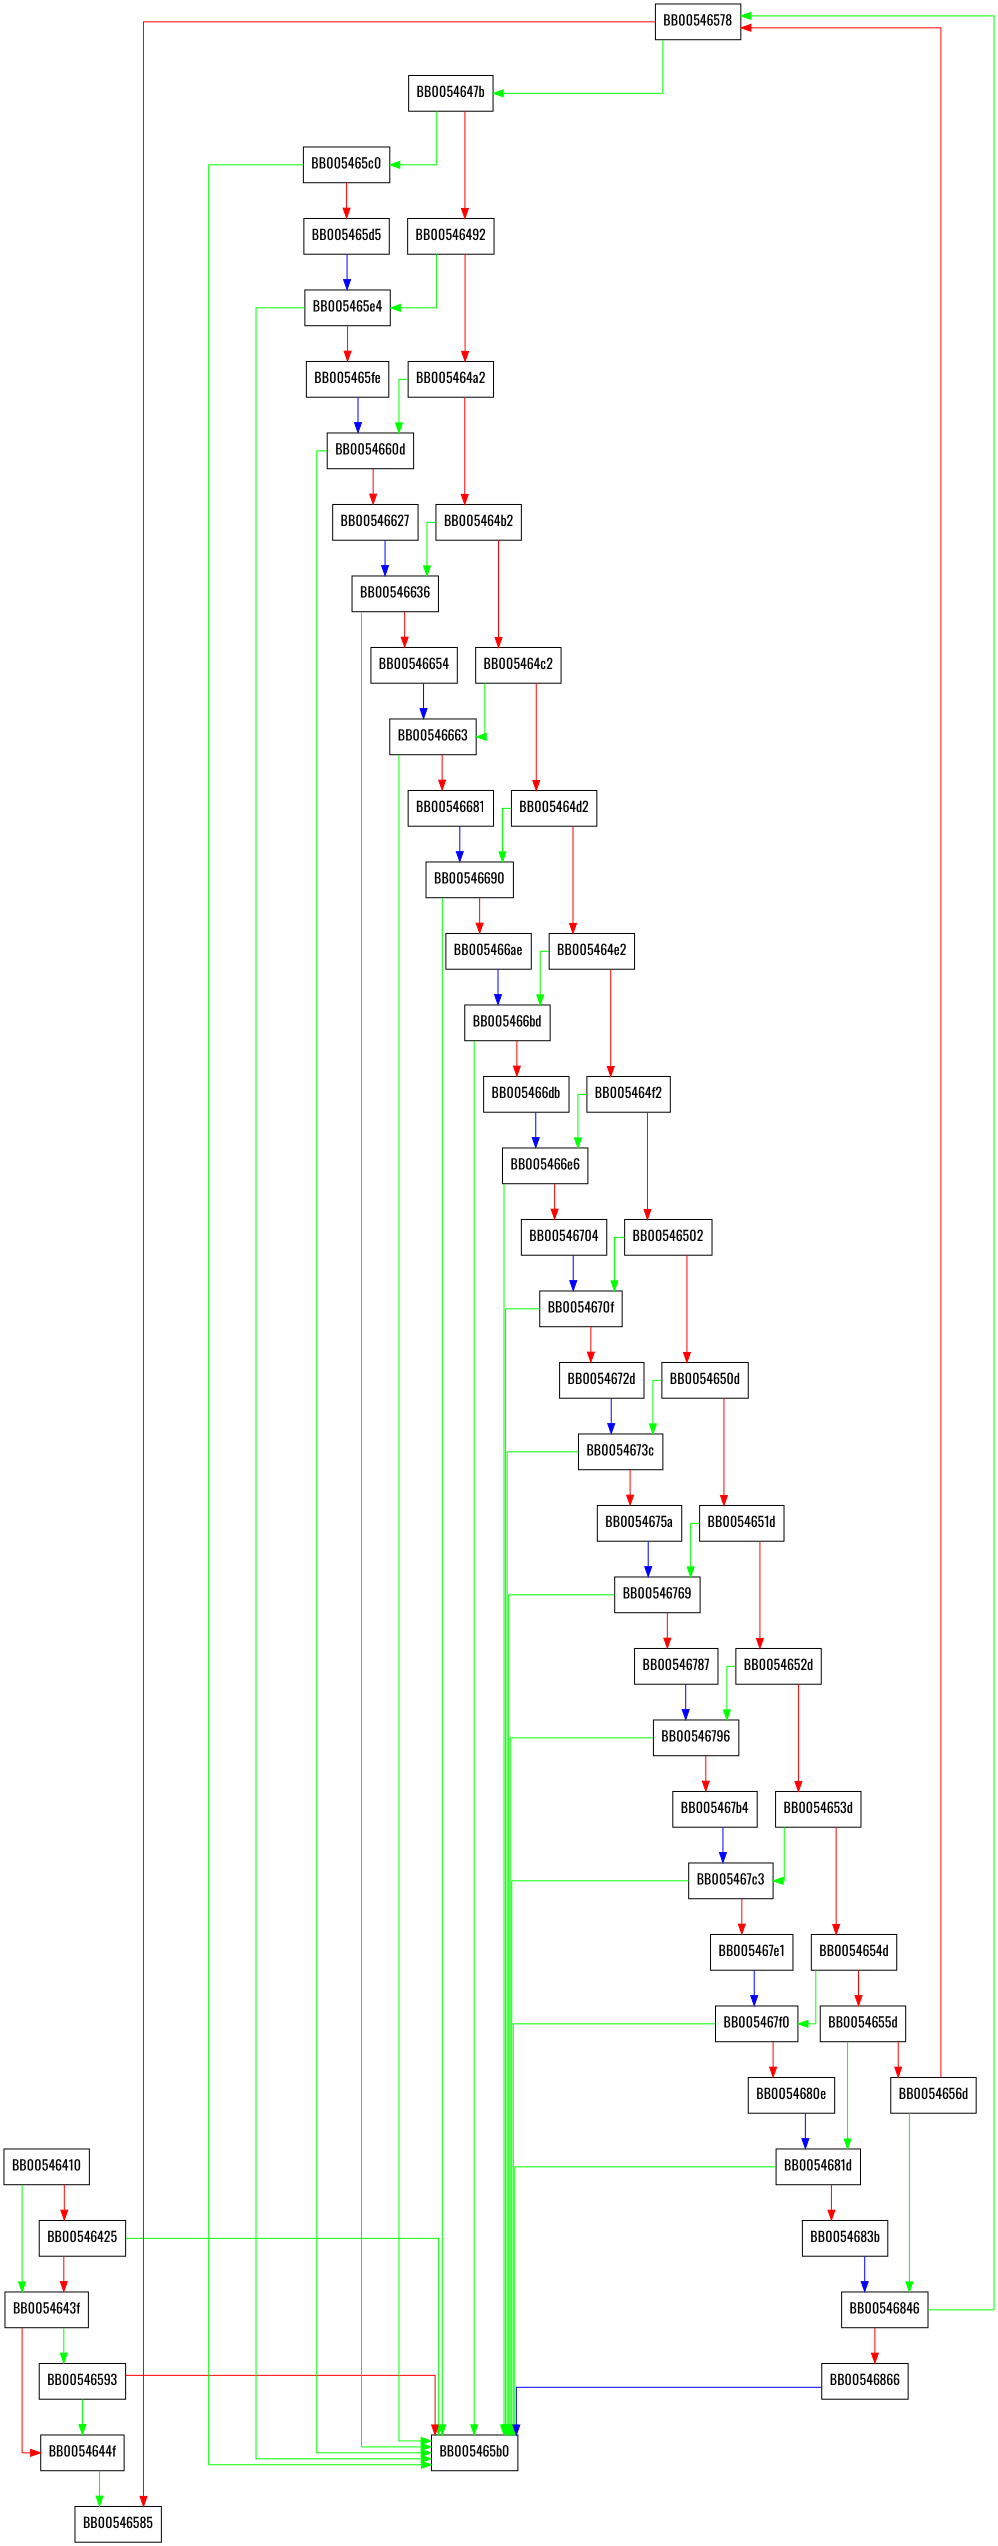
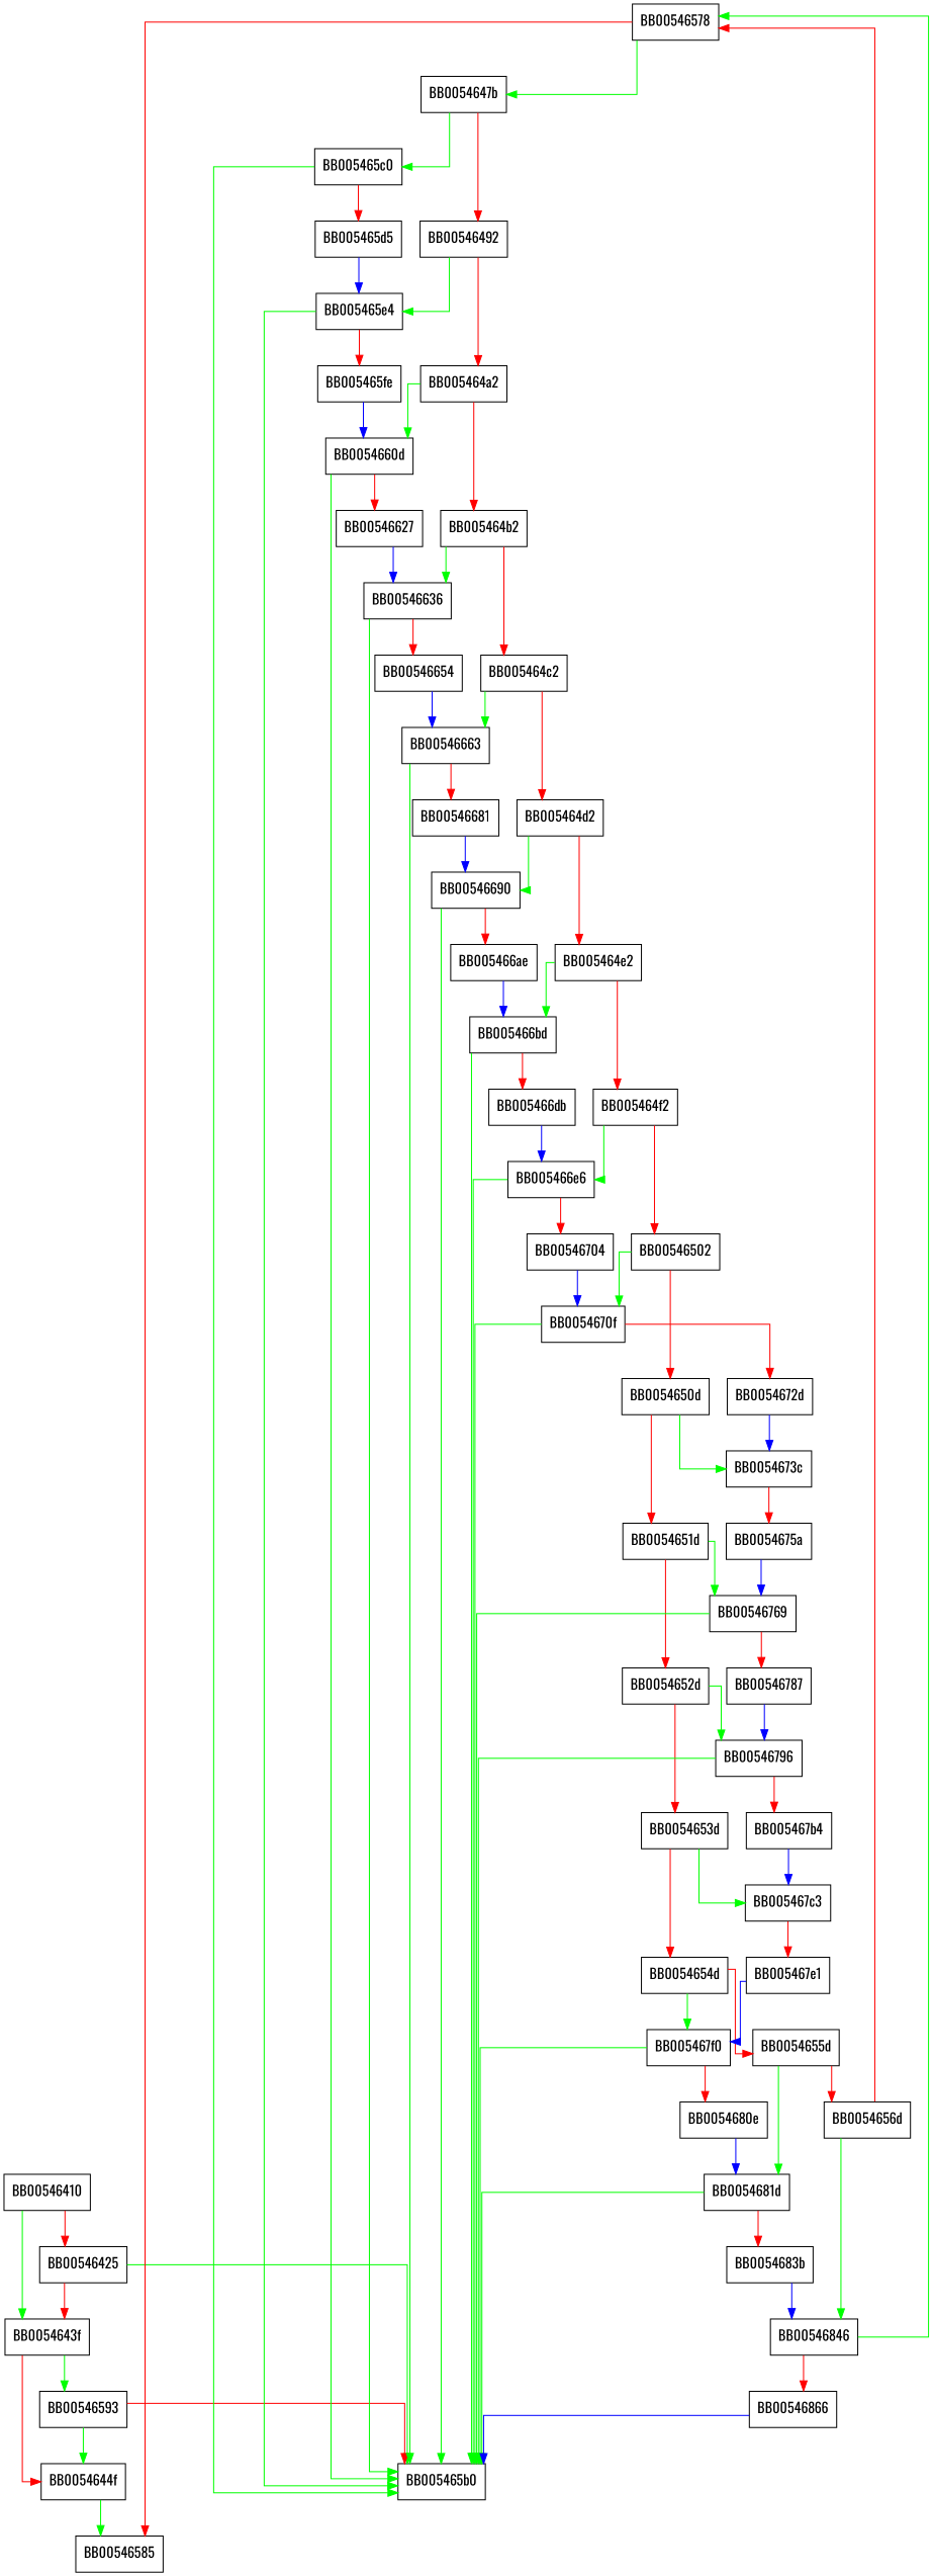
  digraph {
    fontname=Oswald
    splines=ortho
    node [fontname=Oswald shape=box]
    edge [color=green fontname=Oswald]
    BB00546410
    BB0054643f
    BB00546425
    BB00546593
    BB0054644f
    BB005465b0
    BB00546585
    BB0054647b
    BB005465c0
    BB00546492
    BB005465d5
    BB005465e4
    BB005464a2
    BB005465fe
    BB0054660d
    BB005464b2
    BB00546627
    BB00546636
    BB005464c2
    BB00546654
    BB00546663
    BB005464d2
    BB00546681
    BB00546690
    BB005464e2
    BB005466ae
    BB005466bd
    BB005464f2
    BB005466db
    BB005466e6
    BB00546502
    BB00546704
    BB0054670f
    BB0054650d
    BB0054672d
    BB0054673c
    BB0054651d
    BB0054675a
    BB00546769
    BB0054652d
    BB00546787
    BB00546796
    BB0054653d
    BB005467b4
    BB005467c3
    BB0054654d
    BB005467e1
    BB005467f0
    BB0054655d
    BB0054680e
    BB0054681d
    BB0054656d
    BB0054683b
    BB00546846
    BB00546578
    BB00546866
    BB00546410 -> BB0054643f
    BB00546410 -> BB00546425 [color=red]
    BB0054643f -> BB00546593
    BB0054643f -> BB0054644f [color=red]
    BB00546425 -> BB0054643f [color=red]
    BB00546425 -> BB005465b0
    BB00546593 -> BB0054644f
    BB00546593 -> BB005465b0 [color=red]
    BB0054644f -> BB00546585
    BB0054647b -> BB005465c0
    BB0054647b -> BB00546492 [color=red]
    BB005465c0 -> BB005465b0
    BB005465c0 -> BB005465d5 [color=red]
    BB00546492 -> BB005465e4
    BB00546492 -> BB005464a2 [color=red]
    BB005465d5 -> BB005465e4 [color=blue]
    BB005465e4 -> BB005465b0
    BB005465e4 -> BB005465fe [color=red]
    BB005464a2 -> BB0054660d
    BB005464a2 -> BB005464b2 [color=red]
    BB005465fe -> BB0054660d [color=blue]
    BB0054660d -> BB005465b0
    BB0054660d -> BB00546627 [color=red]
    BB005464b2 -> BB00546636
    BB005464b2 -> BB005464c2 [color=red]
    BB00546627 -> BB00546636 [color=blue]
    BB00546636 -> BB005465b0
    BB00546636 -> BB00546654 [color=red]
    BB005464c2 -> BB00546663
    BB005464c2 -> BB005464d2 [color=red]
    BB00546654 -> BB00546663 [color=blue]
    BB00546663 -> BB005465b0
    BB00546663 -> BB00546681 [color=red]
    BB005464d2 -> BB00546690
    BB005464d2 -> BB005464e2 [color=red]
    BB00546681 -> BB00546690 [color=blue]
    BB00546690 -> BB005465b0
    BB00546690 -> BB005466ae [color=red]
    BB005464e2 -> BB005466bd
    BB005464e2 -> BB005464f2 [color=red]
    BB005466ae -> BB005466bd [color=blue]
    BB005466bd -> BB005465b0
    BB005466bd -> BB005466db [color=red]
    BB005464f2 -> BB005466e6
    BB005464f2 -> BB00546502 [color=red]
    BB005466db -> BB005466e6 [color=blue]
    BB005466e6 -> BB005465b0
    BB005466e6 -> BB00546704 [color=red]
    BB00546502 -> BB0054670f
    BB00546502 -> BB0054650d [color=red]
    BB00546704 -> BB0054670f [color=blue]
    BB0054670f -> BB005465b0
    BB0054670f -> BB0054672d [color=red]
    BB0054650d -> BB0054673c
    BB0054650d -> BB0054651d [color=red]
    BB0054672d -> BB0054673c [color=blue]
-   BB0054673c -> BB005465b0
    BB0054673c -> BB0054675a [color=red]
    BB0054651d -> BB00546769
    BB0054651d -> BB0054652d [color=red]
    BB0054675a -> BB00546769 [color=blue]
    BB00546769 -> BB005465b0
    BB00546769 -> BB00546787 [color=red]
    BB0054652d -> BB00546796
    BB0054652d -> BB0054653d [color=red]
    BB00546787 -> BB00546796 [color=blue]
    BB00546796 -> BB005465b0
    BB00546796 -> BB005467b4 [color=red]
    BB0054653d -> BB005467c3
    BB0054653d -> BB0054654d [color=red]
    BB005467b4 -> BB005467c3 [color=blue]
-   BB005467c3 -> BB005465b0
    BB005467c3 -> BB005467e1 [color=red]
    BB0054654d -> BB005467f0
    BB0054654d -> BB0054655d [color=red]
    BB005467e1 -> BB005467f0 [color=blue]
    BB005467f0 -> BB005465b0
    BB005467f0 -> BB0054680e [color=red]
    BB0054655d -> BB0054681d
    BB0054655d -> BB0054656d [color=red]
    BB0054680e -> BB0054681d [color=blue]
    BB0054681d -> BB005465b0
    BB0054681d -> BB0054683b [color=red]
    BB0054656d -> BB00546846
    BB0054656d -> BB00546578 [color=red]
    BB0054683b -> BB00546846 [color=blue]
    BB00546846 -> BB00546578
    BB00546846 -> BB00546866 [color=red]
    BB00546578 -> BB00546585 [color=red]
    BB00546578 -> BB0054647b
    BB00546866 -> BB005465b0 [color=blue]
  }
